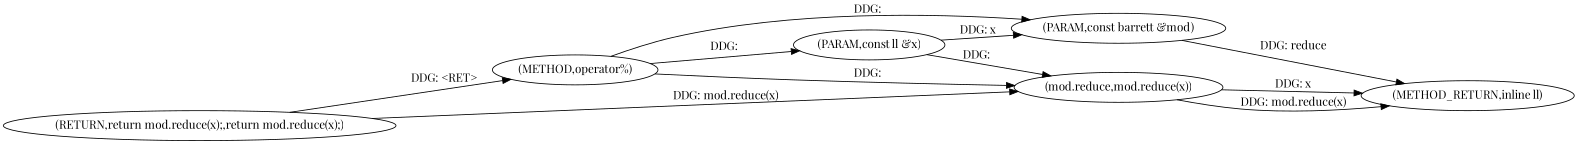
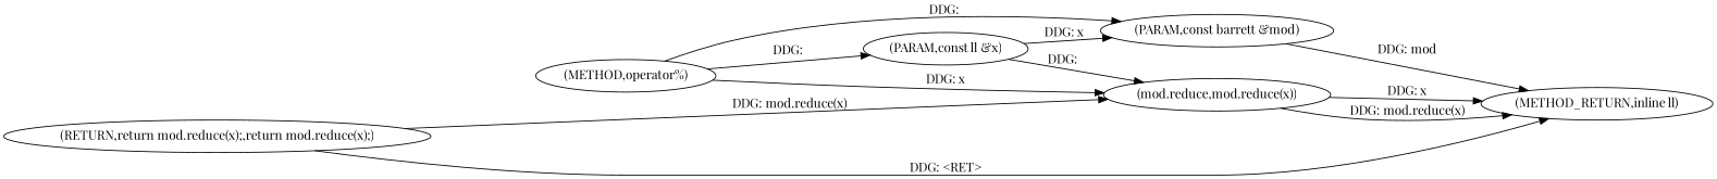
  digraph {
    fontname="Playfair Display"
    rankdir=LR
    node [fontname="Playfair Display"]
    edge [fontname="Playfair Display"]
    n1 [label="(METHOD,operator%)"]
    n2 [label="(PARAM,const ll &x)"]
    n3 [label="(PARAM,const barrett &mod)"]
    n4 [label="(mod.reduce,mod.reduce(x))"]
    n5 [label="(METHOD_RETURN,inline ll)"]
    n6 [label="(RETURN,return mod.reduce(x);,return mod.reduce(x);)"]
    n1 -> n2 [label="DDG: "]
    n1 -> n3 [label="DDG: "]
-   n1 -> n4 [label="DDG: "]
+   n1 -> n4 [label="DDG: x"]
    n2 -> n3 [label="DDG: x"]
    n2 -> n4 [label="DDG: "]
-   n3 -> n5 [label="DDG: reduce"]
+   n3 -> n5 [label="DDG: mod"]
    n4 -> n5 [label="DDG: x"]
    n4 -> n5 [label="DDG: mod.reduce(x)"]
    n6 -> n4 [label="DDG: mod.reduce(x)"]
-   n6 -> n1 [label="DDG: <RET>"]
+   n6 -> n5 [label="DDG: <RET>"]
  }
